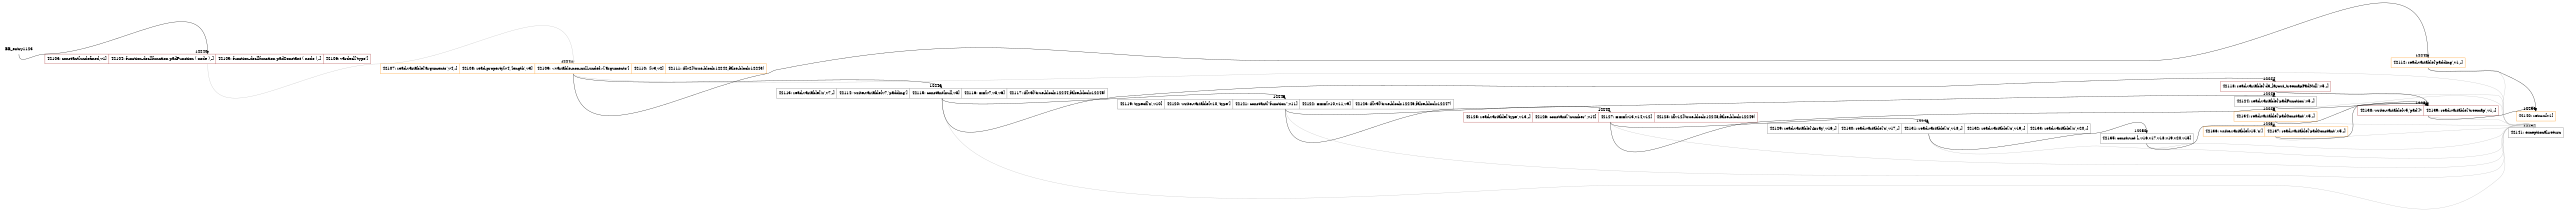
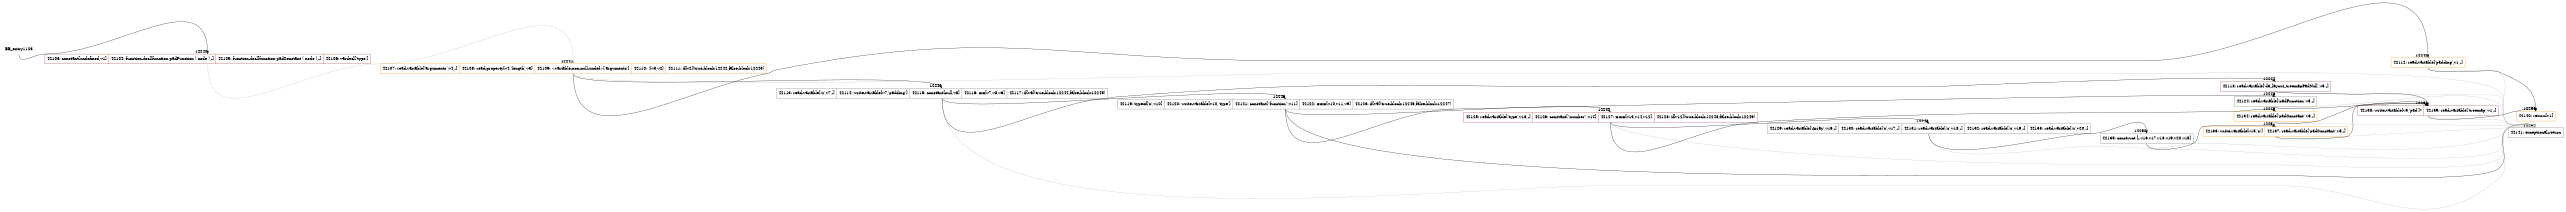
  digraph {
    rankdir=LR
    node [color=darkorange shape=record]
    edge [headport=n tailport=s]
    BB_entry1123 [shape=none]
    n2 [color=brown label="{42103: constant[undefined,v1]|42104: function-decl[function padFunction ( node ),-]|42105: function-decl[function padConstant ( node ),-]|42106: vardecl['type']}"]
    n3 [label="{42107: read-variable['arguments',v4,-]|42108: read-property[v4,'length',v3]|42109: \<variable-non-null-undef\>['arguments']|42110: ![v3,v2]|42111: if[v2](true-block:12242,false-block:12243)}"]
    n4 [label="{42112: read-variable['padding',v1,-]}"]
    n5 [color=gray40 label="{42113: read-variable['x',v7,-]|42114: write-variable[v7,'padding']|42115: constant[null,v8]|42116: ==[v7,v8,v6]|42117: if[v6](true-block:12244,false-block:12245)}"]
    n6 [color=gray40 label="{42141: exceptional-return}"]
    n7 [label="{42140: return[v1]}"]
    n8 [color=brown label="{42118: read-variable['d3_layout_treemapPadNull',v5,-]}"]
    n9 [color=gray40 label="{42119: typeof['x',v10]|42120: write-variable[v10,'type']|42121: constant[\"function\",v11]|42122: ===[v10,v11,v9]|42123: if[v9](true-block:12246,false-block:12247)}"]
    n10 [color=brown label="{42138: write-variable[v5,'pad']*|42139: read-variable['treemap',v1,-]}"]
    n11 [color=gray40 label="{42124: read-variable['padFunction',v5,-]}"]
    n12 [color=brown label="{42125: read-variable['type',v13,-]|42126: constant[\"number\",v14]|42127: ===[v13,v14,v12]|42128: if[v12](true-block:12248,false-block:12249)}"]
    n13 [color=gray40 label="{42129: read-variable['Array',v16,-]|42130: read-variable['x',v17,-]|42131: read-variable['x',v18,-]|42132: read-variable['x',v19,-]|42133: read-variable['x',v20,-]}"]
    n14 [label="{42134: read-variable['padConstant',v5,-]}"]
    n15 [color=gray40 label="{42135: construct [-,v16,v17,v18,v19,v20,v15]}"]
    n16 [label="{42136: write-variable[v15,'x']|42137: read-variable['padConstant',v5,-]}"]
    BB_entry1123 -> n2 [headlabel="    12240"]
    n2 -> n3 [color=gray headlabel="      12241"]
    n3 -> n4 [headlabel="      12242"]
    n3 -> n5 [headlabel="      12243"]
    n3 -> n6 [color=gray headlabel="      12254"]
    n4 -> n6 [color=gray]
    n4 -> n7 [headlabel="      12253"]
    n5 -> n6 [color=gray]
    n5 -> n8 [headlabel="      12244"]
    n5 -> n9 [headlabel="      12245"]
    n8 -> n6 [color=gray]
    n8 -> n10 [headlabel="      12252"]
-   n9 -> n6 [color=gray]
+   n9 -> n6 [color=black]
    n9 -> n11 [headlabel="      12246"]
    n9 -> n12 [headlabel="      12247"]
    n10 -> n6 [color=gray]
    n10 -> n7
    n11 -> n6 [color=gray]
    n11 -> n10
    n12 -> n6 [color=gray]
    n12 -> n13 [headlabel="      12248"]
    n12 -> n14 [headlabel="      12249"]
    n13 -> n6 [color=gray]
    n13 -> n15 [headlabel="      12250"]
    n14 -> n6 [color=gray]
    n14 -> n10
    n15 -> n6 [color=gray]
    n15 -> n16 [headlabel="      12251"]
    n16 -> n6 [color=gray]
    n16 -> n10
  }
